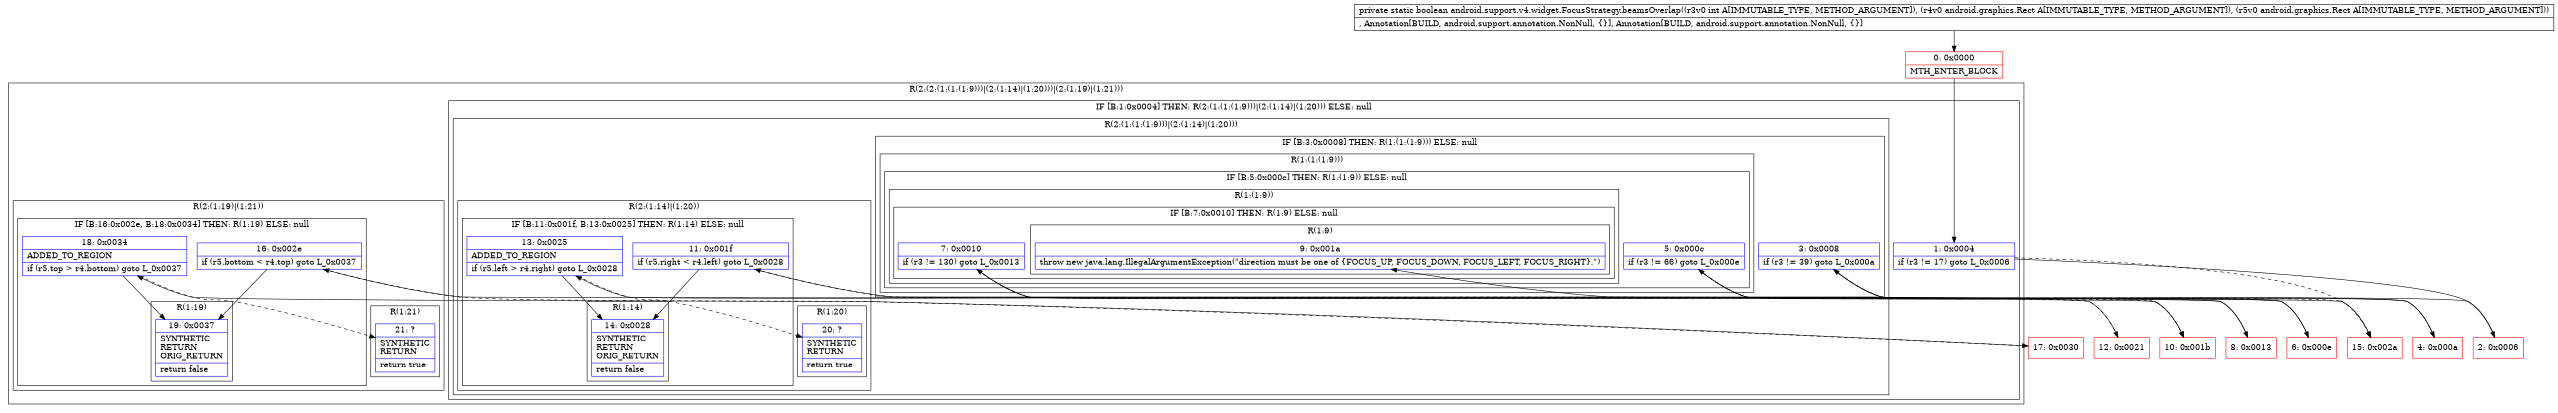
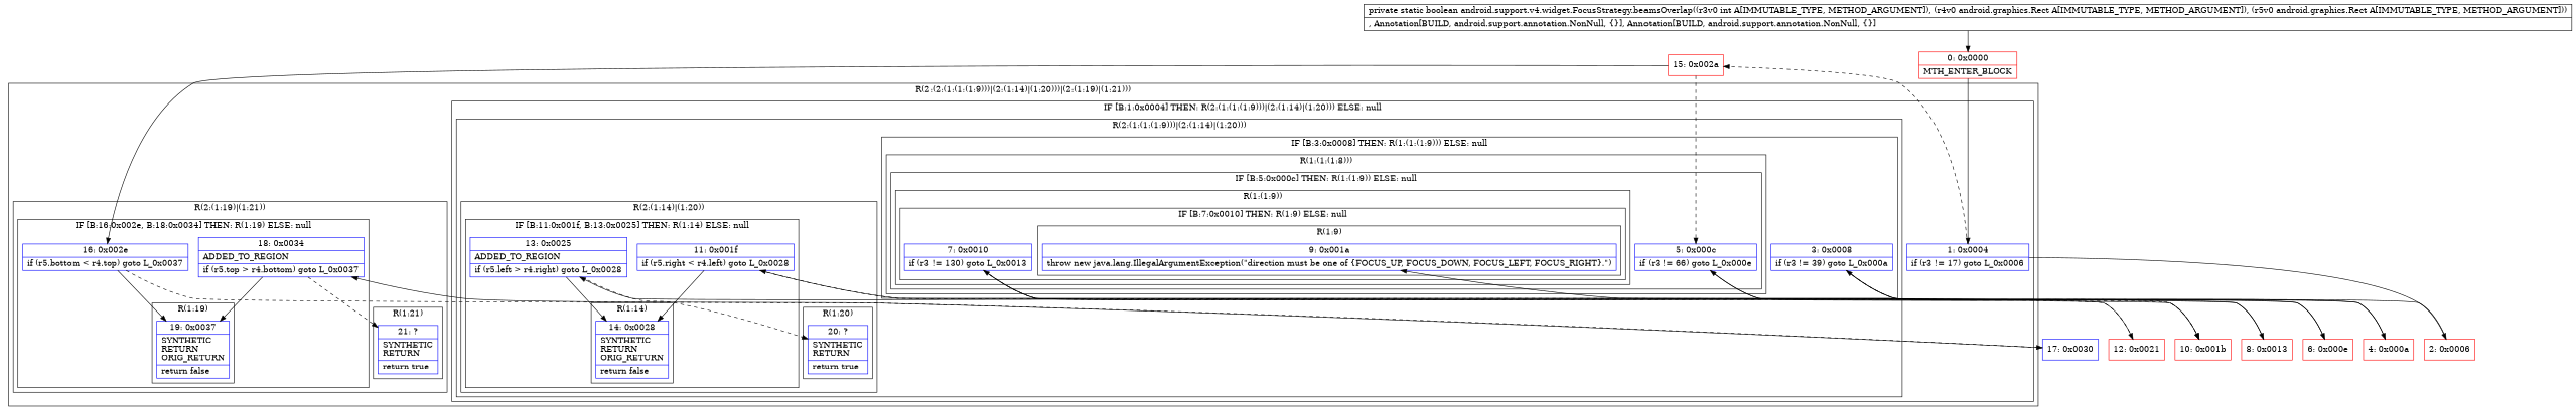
  digraph {
    node [color=blue shape=record]
    n1 [label="{9\:\ 0x001a|throw new java.lang.IllegalArgumentException(\"direction must be one of \{FOCUS_UP, FOCUS_DOWN, FOCUS_LEFT, FOCUS_RIGHT\}.\")\l}"]
    n2 [label="{7\:\ 0x0010|if (r3 != 130) goto L_0x0013\l}"]
    n3 [label="{5\:\ 0x000c|if (r3 != 66) goto L_0x000e\l}"]
    n4 [label="{3\:\ 0x0008|if (r3 != 39) goto L_0x000a\l}"]
    n5 [label="{14\:\ 0x0028|SYNTHETIC\lRETURN\lORIG_RETURN\l|return false\l}"]
    n6 [label="{11\:\ 0x001f|if (r5.right \< r4.left) goto L_0x0028\l}"]
    n7 [label="{13\:\ 0x0025|ADDED_TO_REGION\l|if (r5.left \> r4.right) goto L_0x0028\l}"]
    n8 [label="{20\:\ ?|SYNTHETIC\lRETURN\l|return true\l}"]
    n9 [label="{1\:\ 0x0004|if (r3 != 17) goto L_0x0006\l}"]
    n10 [label="{19\:\ 0x0037|SYNTHETIC\lRETURN\lORIG_RETURN\l|return false\l}"]
    n11 [label="{16\:\ 0x002e|if (r5.bottom \< r4.top) goto L_0x0037\l}"]
    n12 [label="{18\:\ 0x0034|ADDED_TO_REGION\l|if (r5.top \> r4.bottom) goto L_0x0037\l}"]
    n13 [label="{21\:\ ?|SYNTHETIC\lRETURN\l|return true\l}"]
    n14 [color=red label="{10\:\ 0x001b}"]
    n15 [color=red label="{8\:\ 0x0013}"]
    n16 [color=red label="{15\:\ 0x002a}"]
    n17 [color=red label="{6\:\ 0x000e}"]
    n18 [color=red label="{4\:\ 0x000a}"]
    n19 [color=red label="{12\:\ 0x0021}"]
    n20 [color=red label="{2\:\ 0x0006}"]
-   n21 [color=red label="{17\:\ 0x0030}"]
+   n21 [label="{17\:\ 0x0030}"]
    n22 [color=red label="{0\:\ 0x0000|MTH_ENTER_BLOCK\l}"]
    n23 [label="{private static boolean android.support.v4.widget.FocusStrategy.beamsOverlap((r3v0 int A[IMMUTABLE_TYPE, METHOD_ARGUMENT]), (r4v0 android.graphics.Rect A[IMMUTABLE_TYPE, METHOD_ARGUMENT]), (r5v0 android.graphics.Rect A[IMMUTABLE_TYPE, METHOD_ARGUMENT]))  | , Annotation[BUILD, android.support.annotation.NonNull, \{\}], Annotation[BUILD, android.support.annotation.NonNull, \{\}]\l}" color=""]
    subgraph cluster_1 {
      label="R(2:(2:(1:(1:(1:9)))|(2:(1:14)|(1:20)))|(2:(1:19)|(1:21)))"
      subgraph cluster_2 {
        label="IF [B:1:0x0004] THEN: R(2:(1:(1:(1:9)))|(2:(1:14)|(1:20))) ELSE: null"
        n9
        subgraph cluster_3 {
          label="R(2:(1:(1:(1:9)))|(2:(1:14)|(1:20)))"
          subgraph cluster_4 {
            label="IF [B:3:0x0008] THEN: R(1:(1:(1:9))) ELSE: null"
            n4
            subgraph cluster_5 {
-             label="R(1:(1:(1:9)))"
+             label="R(1:(1:(1:8)))"
              subgraph cluster_6 {
                label="IF [B:5:0x000c] THEN: R(1:(1:9)) ELSE: null"
                n3
                subgraph cluster_7 {
                  label="R(1:(1:9))"
                  subgraph cluster_8 {
                    label="IF [B:7:0x0010] THEN: R(1:9) ELSE: null"
                    n2
                    subgraph cluster_9 {
                      label="R(1:9)"
                      n1
                    }
                  }
                }
              }
            }
          }
          subgraph cluster_10 {
            label="R(2:(1:14)|(1:20))"
            subgraph cluster_11 {
              label="IF [B:11:0x001f, B:13:0x0025] THEN: R(1:14) ELSE: null"
              n6
              n7
              subgraph cluster_12 {
                label="R(1:14)"
                n5
              }
            }
            subgraph cluster_13 {
              label="R(1:20)"
              n8
            }
          }
        }
      }
      subgraph cluster_14 {
        label="R(2:(1:19)|(1:21))"
        subgraph cluster_15 {
          label="IF [B:16:0x002e, B:18:0x0034] THEN: R(1:19) ELSE: null"
          n11
          n12
          subgraph cluster_16 {
            label="R(1:19)"
            n10
          }
        }
        subgraph cluster_17 {
          label="R(1:21)"
          n13
        }
      }
    }
    n2 -> n14 [style=dashed]
    n2 -> n15
-   n3 -> n16 [style=dashed]
+   n16 -> n3 [style=dashed]
    n3 -> n17
    n4 -> n14 [style=dashed]
    n4 -> n18
    n6 -> n5
    n6 -> n19 [style=dashed]
    n7 -> n5
    n7 -> n8 [style=dashed]
    n9 -> n16 [style=dashed]
    n9 -> n20
    n11 -> n10
    n11 -> n21 [style=dashed]
    n12 -> n10
    n12 -> n13 [style=dashed]
    n14 -> n6
    n15 -> n1
    n16 -> n11
    n17 -> n2
    n18 -> n3
    n19 -> n7
    n20 -> n4
    n21 -> n12
    n22 -> n9
    n23 -> n22
  }
